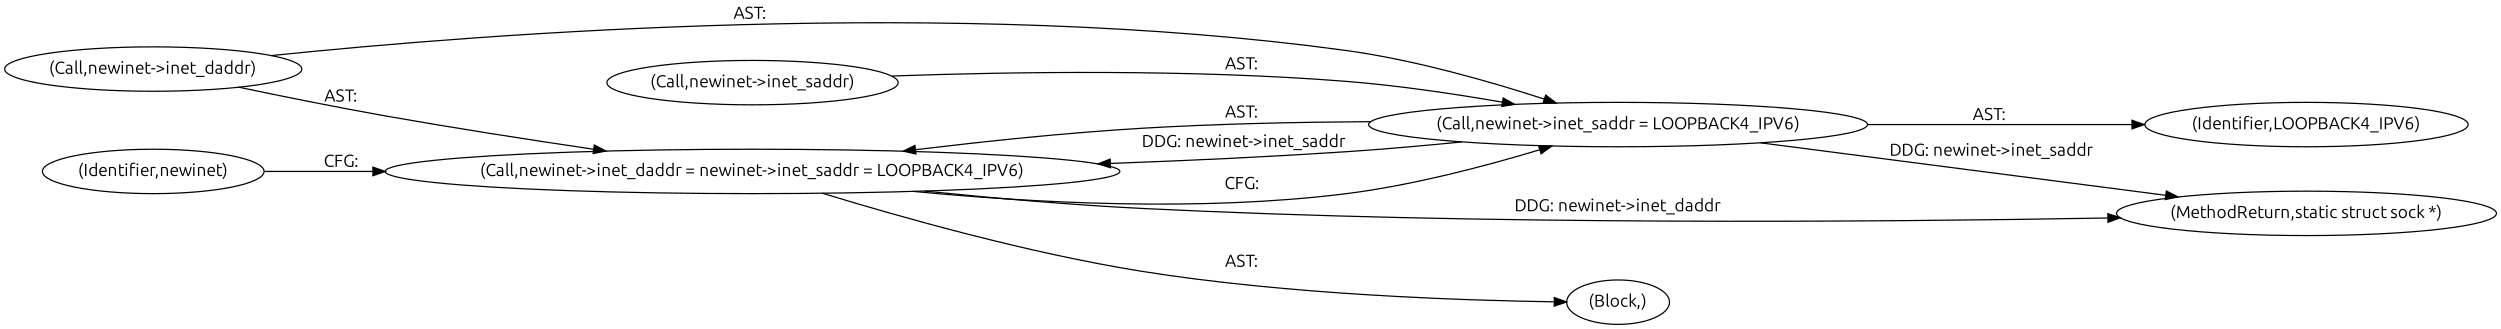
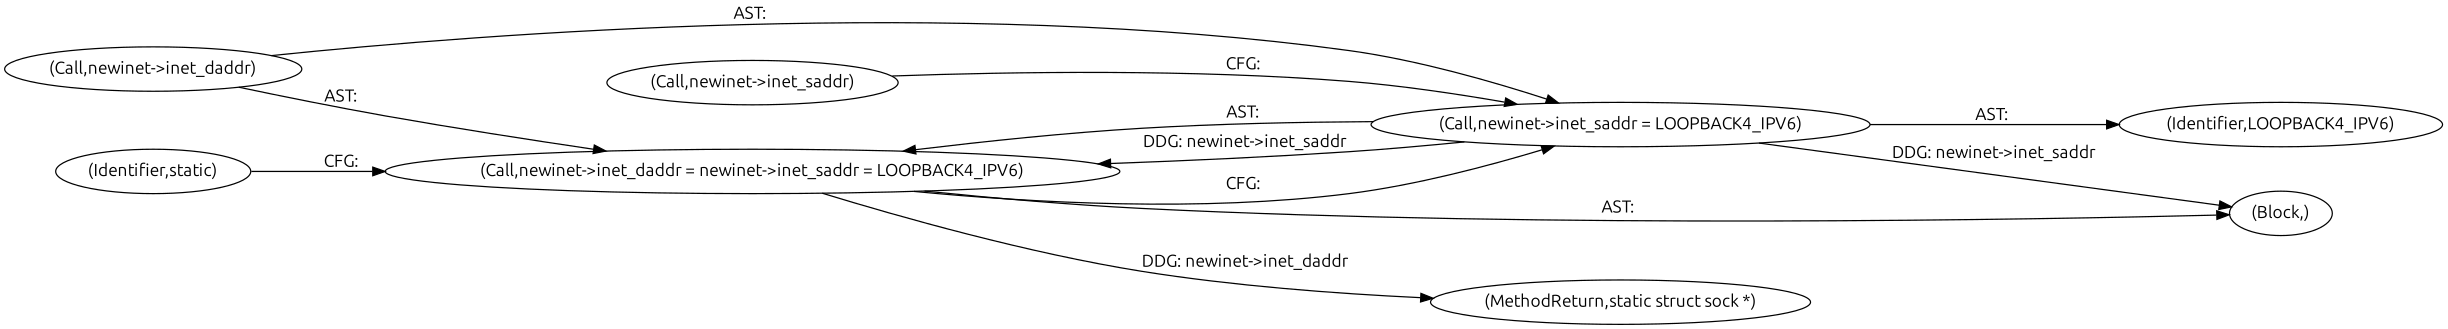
  digraph {
    fontname=Ubuntu
    rankdir=LR
    node [fontname=Ubuntu]
    edge [fontname=Ubuntu]
    n1 [label="(Call,newinet->inet_daddr = newinet->inet_saddr = LOOPBACK4_IPV6)"]
    n2 [label="(Call,newinet->inet_saddr = LOOPBACK4_IPV6)"]
    n3 [label="(Block,)"]
    n4 [label="(MethodReturn,static struct sock *)"]
    n5 [label="(Identifier,LOOPBACK4_IPV6)"]
-   n6 [label="(Identifier,newinet)"]
+   n6 [label="(Identifier,static)"]
    n7 [label="(Call,newinet->inet_saddr)"]
    n8 [label="(Call,newinet->inet_daddr)"]
    n1 -> n2 [label="CFG: "]
    n1 -> n3 [label="AST: "]
    n1 -> n4 [label="DDG: newinet->inet_daddr"]
    n2 -> n1 [label="AST: "]
    n2 -> n1 [label="DDG: newinet->inet_saddr"]
-   n2 -> n4 [label="DDG: newinet->inet_saddr"]
+   n2 -> n3 [label="DDG: newinet->inet_saddr"]
    n2 -> n5 [label="AST: "]
    n6 -> n1 [label="CFG: "]
-   n7 -> n2 [label="AST: "]
+   n7 -> n2 [label="CFG: "]
    n8 -> n1 [label="AST: "]
    n8 -> n2 [label="AST: "]
  }
